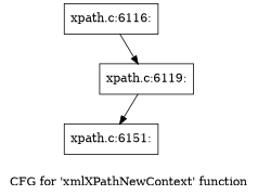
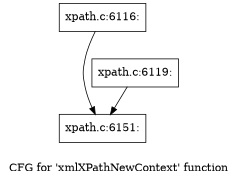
  digraph {
    label="CFG for 'xmlXPathNewContext' function"
    node [shape=record]
    n1 [label="{xpath.c:6116:}"]
    n2 [label="{xpath.c:6151:}"]
    n3 [label="{xpath.c:6119:}"]
-   n1 -> n3
+   n1 -> n2
    n3 -> n2
  }
